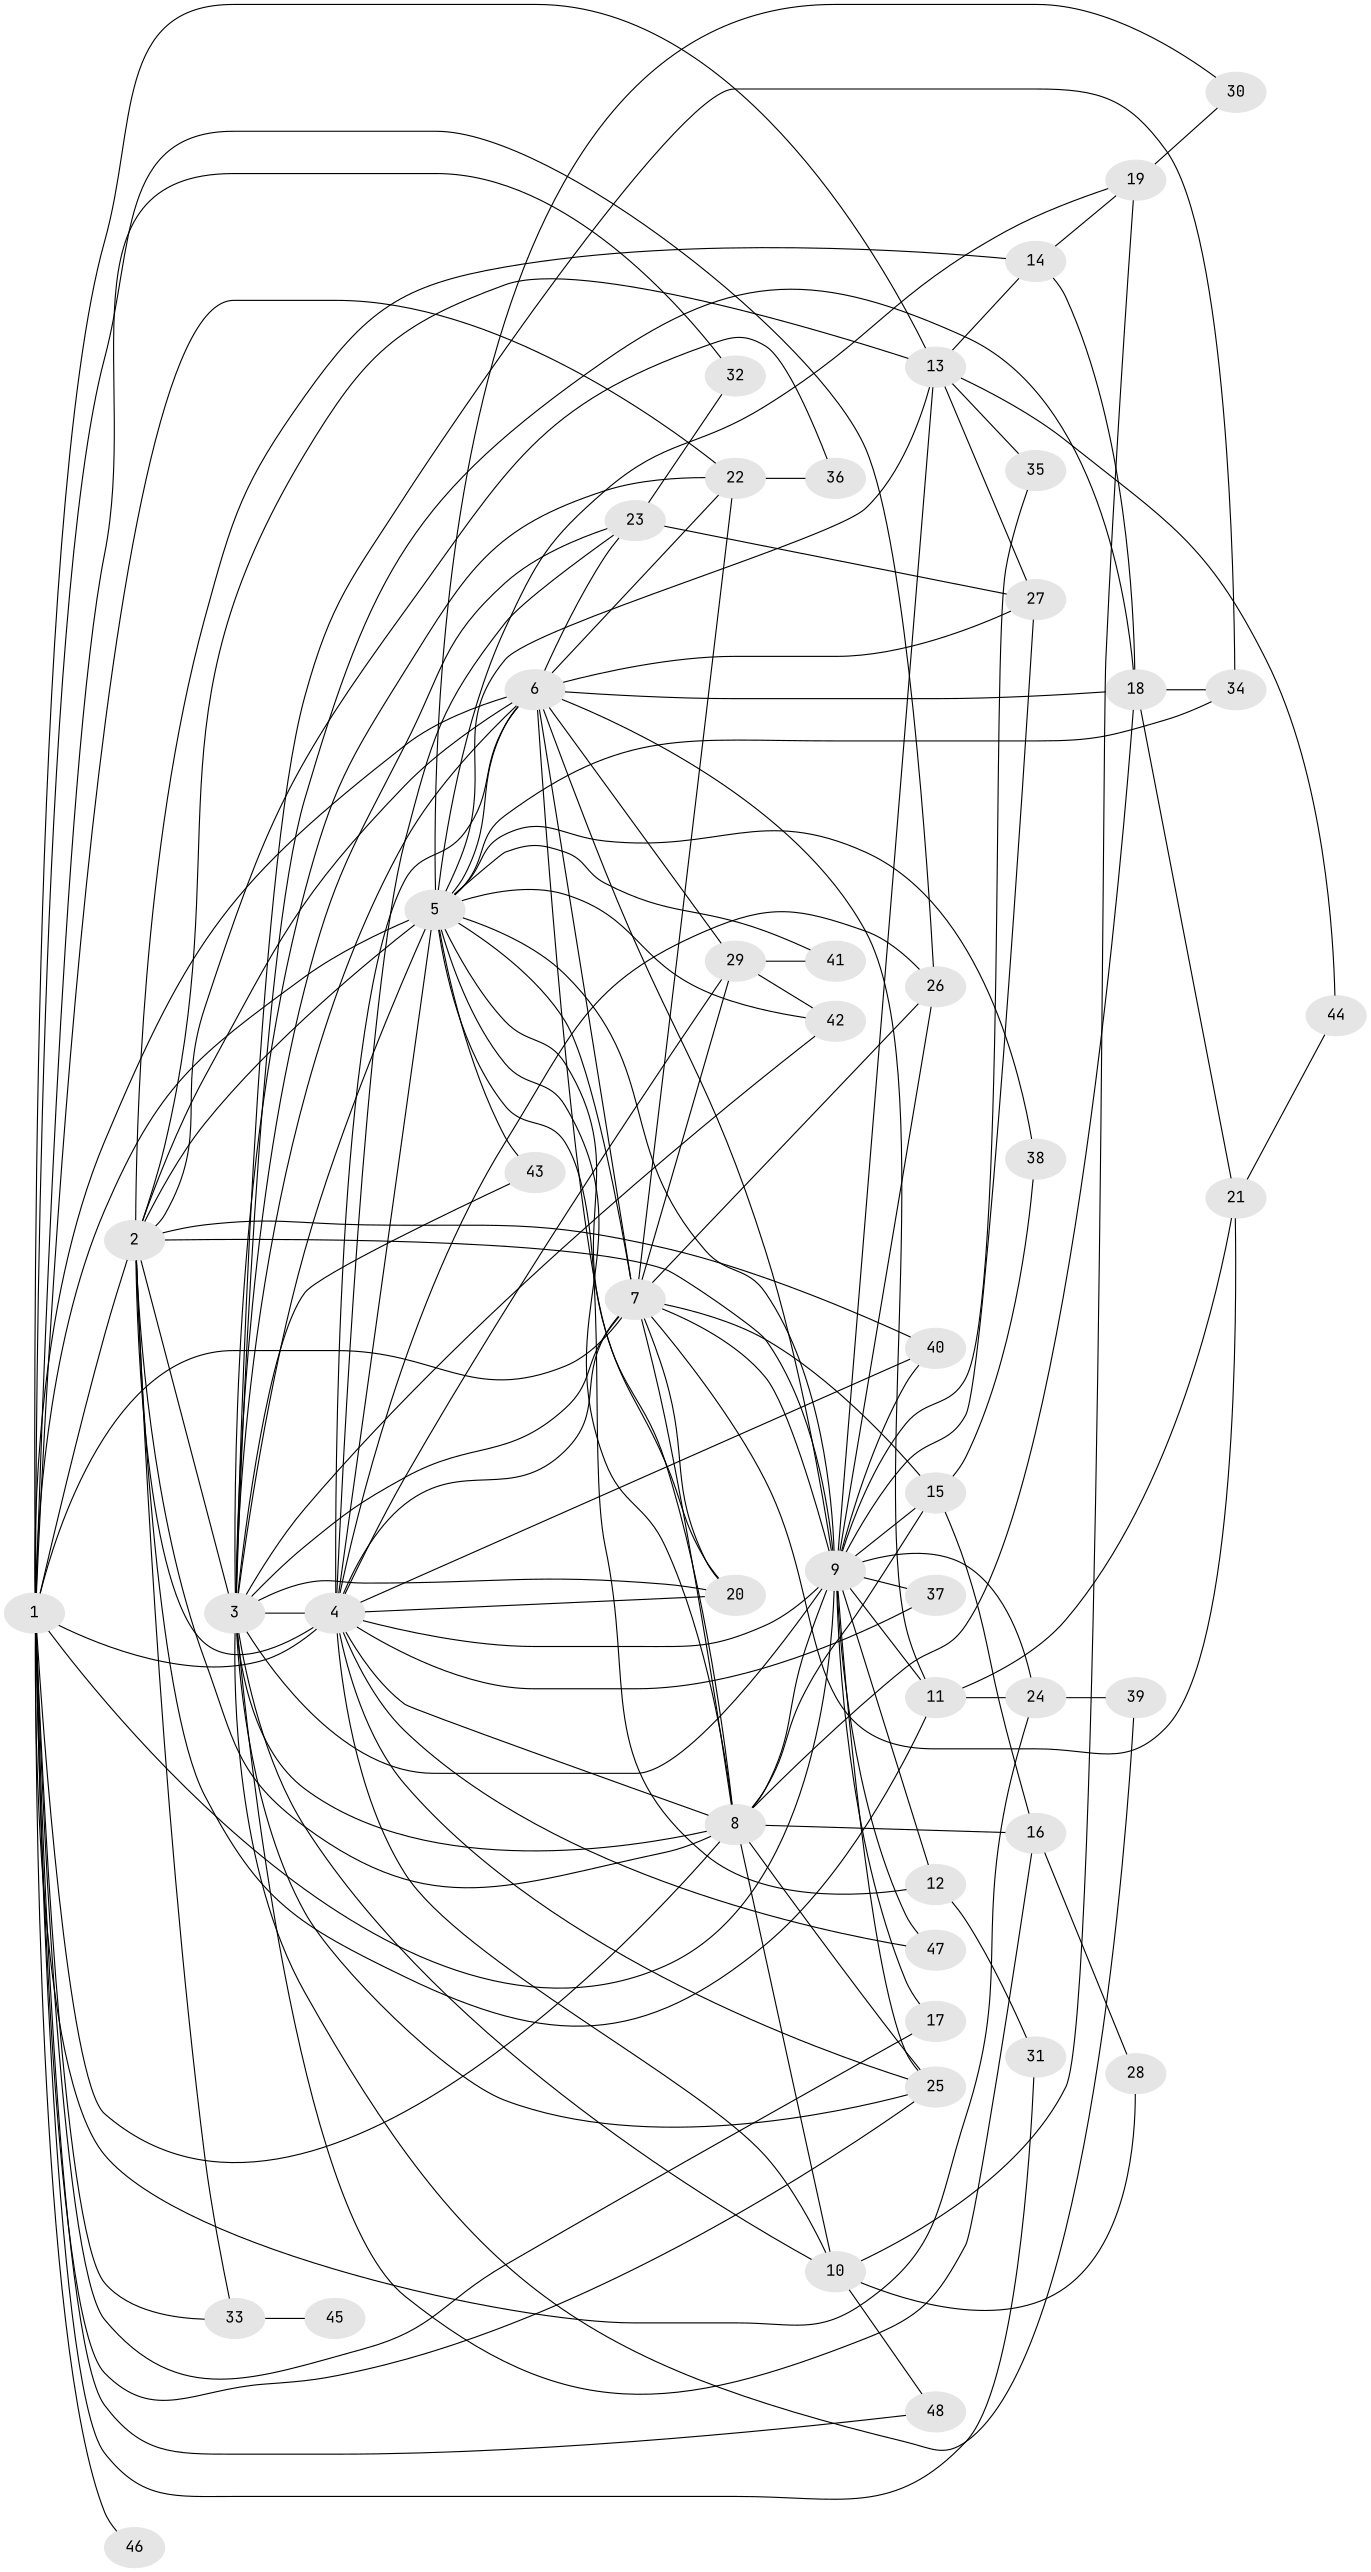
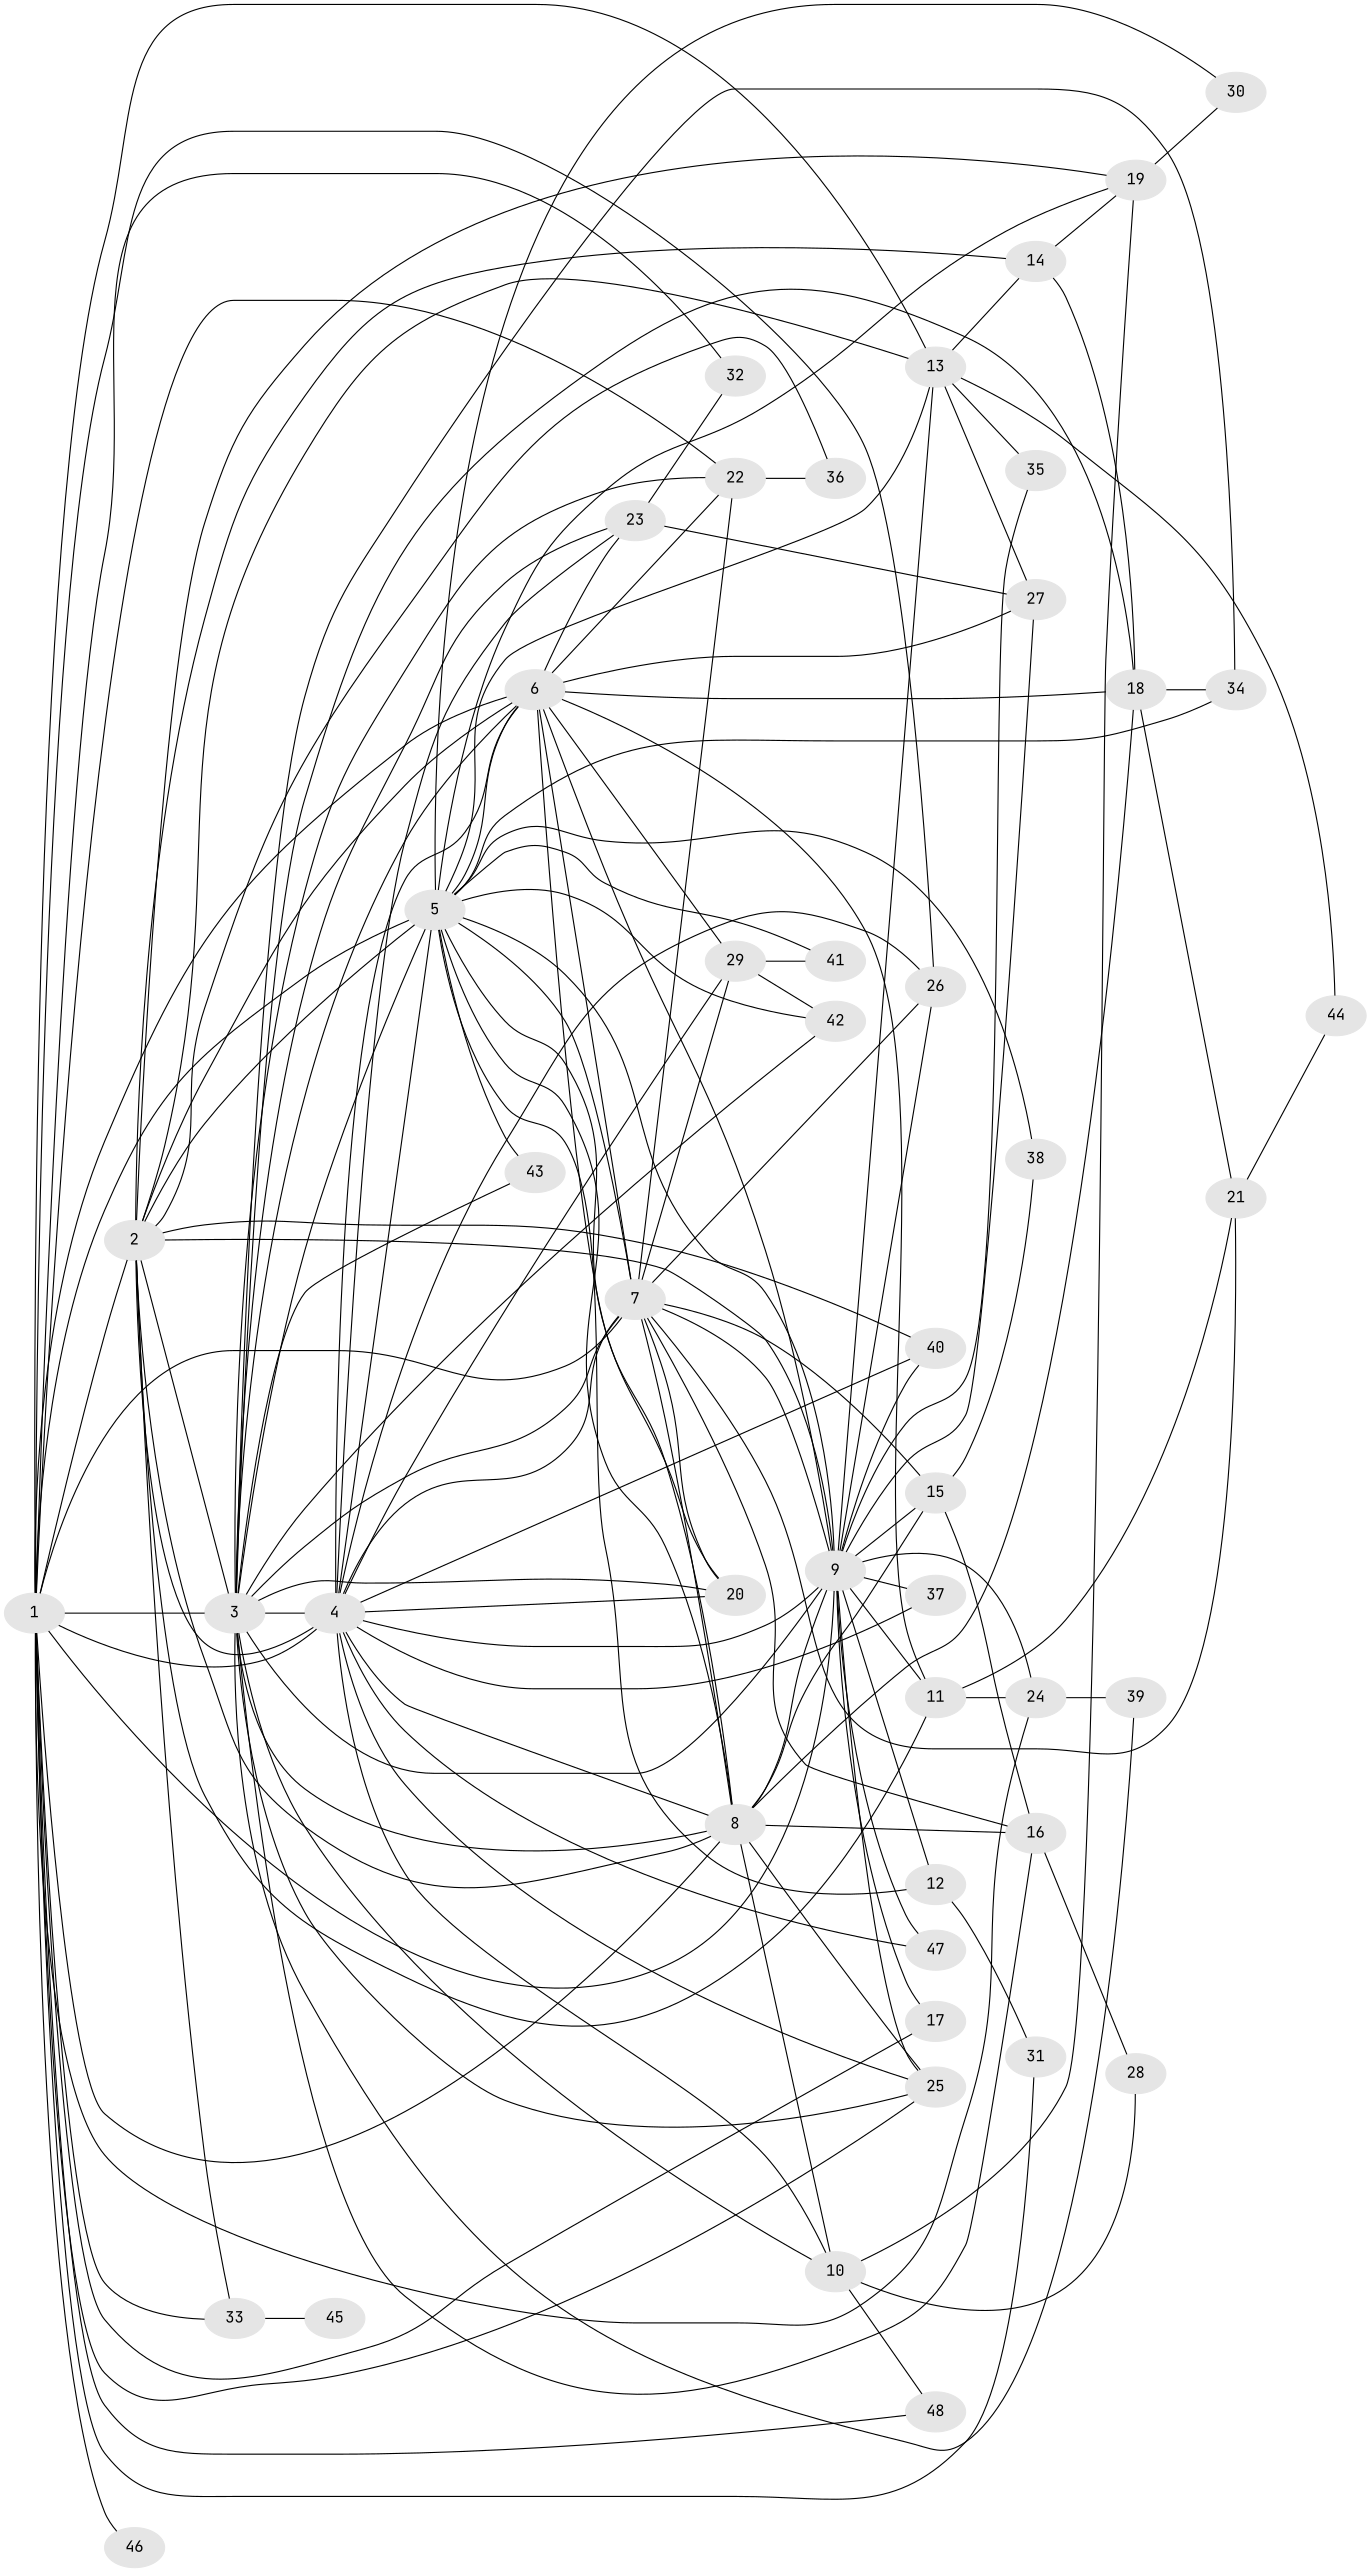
  graph {
    fontname="JetBrains Mono"
    rankdir=LR
    node [color=gray90 fontname="JetBrains Mono" style=filled]
    edge [fontname="JetBrains Mono" weight=1.0]
    1
    2
    3
    4
    5
    6
    7
    8
    9
    13
    17
    22
    24
    25
    26
    31
    32
    33
    46
    48
    11
    14
    19
    36
    40
    10
    16
    18
    20
    23
    34
    39
    43
    42
    29
    37
    47
    12
    30
    38
    41
    27
    15
    21
    35
    44
    45
    28
    1 -- 2
+   1 -- 3 [weight=2.0]
    1 -- 4
    1 -- 5
    1 -- 6 [weight=2.0]
    1 -- 7
    1 -- 8
    1 -- 9
    1 -- 13
    1 -- 17
    1 -- 22
    1 -- 24
    1 -- 25
    1 -- 26
    1 -- 31
    1 -- 32
    1 -- 33
    1 -- 46
    1 -- 48
    2 -- 3 [weight=3.0]
    2 -- 4
    2 -- 5
    2 -- 6
    2 -- 8
    2 -- 9 [weight=2.0]
    2 -- 13
    2 -- 33 [weight=2.0]
    2 -- 11
    2 -- 14
+   2 -- 19
    2 -- 36
    2 -- 40
    3 -- 4 [weight=3.0]
    3 -- 5 [weight=3.0]
    3 -- 6 [weight=2.0]
    3 -- 7 [weight=2.0]
    3 -- 8 [weight=2.0]
    3 -- 9 [weight=11.0]
    3 -- 22
    3 -- 25
    3 -- 10 [weight=2.0]
    3 -- 16
    3 -- 18
    3 -- 20
    3 -- 23
    3 -- 34
    3 -- 39
    3 -- 43
    3 -- 42
    4 -- 5
    4 -- 6
    4 -- 7
    4 -- 8 [weight=2.0]
    4 -- 9
    4 -- 25
    4 -- 26
    4 -- 40
    4 -- 10
    4 -- 20
    4 -- 23
    4 -- 29
    4 -- 37
    4 -- 47
    5 -- 6
    5 -- 7
    5 -- 8
    5 -- 9 [weight=2.0]
    5 -- 13 [weight=2.0]
    5 -- 19
    5 -- 20
    5 -- 34
    5 -- 43
    5 -- 42
    5 -- 12 [weight=2.0]
    5 -- 30
    5 -- 38
    5 -- 41
    6 -- 7
    6 -- 8
    6 -- 9 [weight=2.0]
    6 -- 22
    6 -- 11
    6 -- 18
    6 -- 23 [weight=2.0]
    6 -- 29
    6 -- 27
    7 -- 8
    7 -- 9
    7 -- 22
    7 -- 26
+   7 -- 16
    7 -- 20
    7 -- 29
    7 -- 15
    7 -- 21
    8 -- 9
    8 -- 25
    8 -- 10
    8 -- 16
    8 -- 18
    8 -- 15 [weight=2.0]
    9 -- 13
    9 -- 17
    9 -- 24
    9 -- 25
    9 -- 26
    9 -- 11 [weight=2.0]
    9 -- 40
    9 -- 37
    9 -- 47
    9 -- 12
    9 -- 27
    9 -- 15
    9 -- 35
    13 -- 14 [weight=4.0]
    13 -- 27
    13 -- 35
    13 -- 44
    22 -- 36 [weight=2.0]
    24 -- 39
    33 -- 45
    11 -- 24
    11 -- 21
    14 -- 19
    14 -- 18
    19 -- 30
    10 -- 48
    10 -- 19
    10 -- 28
    16 -- 28
    18 -- 34
    18 -- 21
    23 -- 32
    23 -- 27
    29 -- 42
    29 -- 41
    12 -- 31
    15 -- 16
    15 -- 38
    21 -- 44
  }
